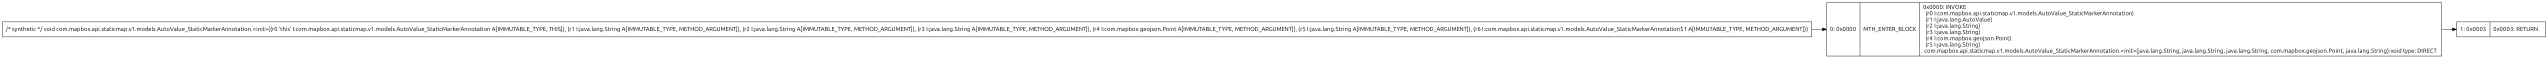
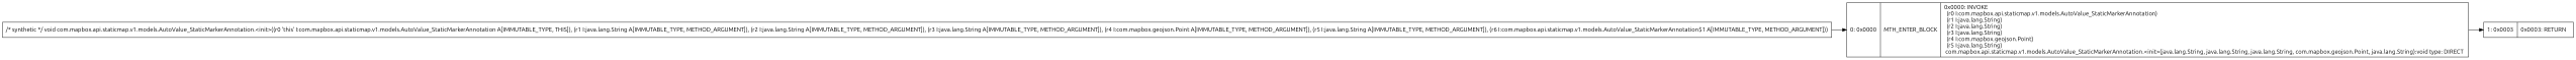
  digraph {
    rankdir=LR
    fontname=Ubuntu
    node [shape=record fontname=Ubuntu]
    edge [fontname=Ubuntu]
-   n1 [label="{0\:\ 0x0000|MTH_ENTER_BLOCK\l|0x0000: INVOKE  \l  (r0 I:com.mapbox.api.staticmap.v1.models.AutoValue_StaticMarkerAnnotation)\l  (r1 I:java.lang.AutoValue)\l  (r2 I:java.lang.String)\l  (r3 I:java.lang.String)\l  (r4 I:com.mapbox.geojson.Point)\l  (r5 I:java.lang.String)\l com.mapbox.api.staticmap.v1.models.AutoValue_StaticMarkerAnnotation.\<init\>(java.lang.String, java.lang.String, java.lang.String, com.mapbox.geojson.Point, java.lang.String):void type: DIRECT \l}"]
+   n1 [label="{0\:\ 0x0000|MTH_ENTER_BLOCK\l|0x0000: INVOKE  \l  (r0 I:com.mapbox.api.staticmap.v1.models.AutoValue_StaticMarkerAnnotation)\l  (r1 I:java.lang.String)\l  (r2 I:java.lang.String)\l  (r3 I:java.lang.String)\l  (r4 I:com.mapbox.geojson.Point)\l  (r5 I:java.lang.String)\l com.mapbox.api.staticmap.v1.models.AutoValue_StaticMarkerAnnotation.\<init\>(java.lang.String, java.lang.String, java.lang.String, com.mapbox.geojson.Point, java.lang.String):void type: DIRECT \l}"]
    n2 [label="{1\:\ 0x0003|0x0003: RETURN   \l}"]
    n3 [label="{\/* synthetic *\/ void com.mapbox.api.staticmap.v1.models.AutoValue_StaticMarkerAnnotation.\<init\>((r0 'this' I:com.mapbox.api.staticmap.v1.models.AutoValue_StaticMarkerAnnotation A[IMMUTABLE_TYPE, THIS]), (r1 I:java.lang.String A[IMMUTABLE_TYPE, METHOD_ARGUMENT]), (r2 I:java.lang.String A[IMMUTABLE_TYPE, METHOD_ARGUMENT]), (r3 I:java.lang.String A[IMMUTABLE_TYPE, METHOD_ARGUMENT]), (r4 I:com.mapbox.geojson.Point A[IMMUTABLE_TYPE, METHOD_ARGUMENT]), (r5 I:java.lang.String A[IMMUTABLE_TYPE, METHOD_ARGUMENT]), (r6 I:com.mapbox.api.staticmap.v1.models.AutoValue_StaticMarkerAnnotation$1 A[IMMUTABLE_TYPE, METHOD_ARGUMENT])) }"]
    n1 -> n2
    n3 -> n1
  }
